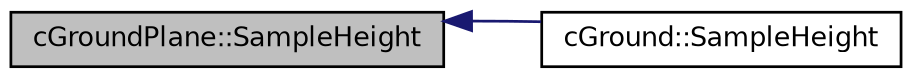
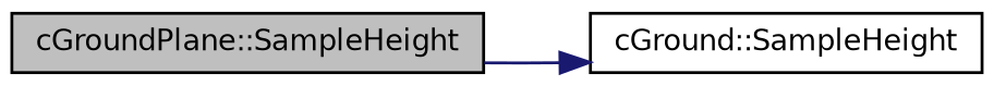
  digraph {
    rankdir=LR
    node [color=black fontname=Helvetica fontsize=10 shape=record style=filled]
    n1 [fillcolor=grey75 fontcolor=black height=0.2 label="cGroundPlane::SampleHeight" width=0.4]
    n2 [fillcolor=white height=0.2 label="cGround::SampleHeight" width=0.4]
-   n2 -> n1 [color=midnightblue fontname=Helvetica fontsize=10 labelfontname=Helvetica labelfontsize=10 style=solid]
+   n1 -> n2 [color=midnightblue fontname=Helvetica fontsize=10 labelfontname=Helvetica labelfontsize=10 style=solid]
  }
